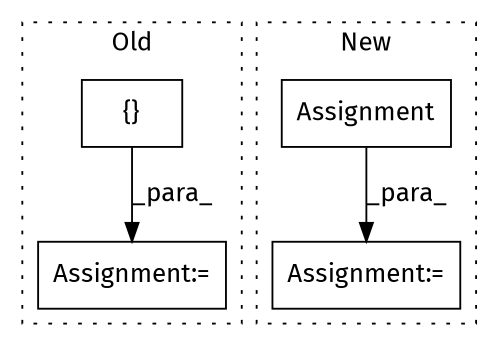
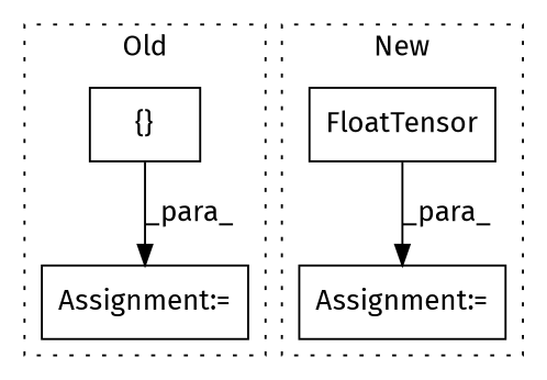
  digraph {
    fontname="Fira Sans"
    node [a=7 l=1 shape=box fontname="Fira Sans"]
    edge [fontname="Fira Sans"]
    n1 [a=4 l=2 label="{}" s=842]
    n2 [label="Assignment:=" s=734]
-   n3 [a=32 l="12,1" label=Assignment s="434,450"]
+   n3 [a=32 l="12,1" label=FloatTensor s="434,450"]
    n4 [label="Assignment:=" s=425]
    subgraph cluster_1 {
      label=Old
      style=dotted
      n1
      n2
    }
    subgraph cluster_2 {
      label=New
      style=dotted
      n3
      n4
    }
    n1 -> n2 [label=_para_]
    n3 -> n4 [label=_para_]
  }
